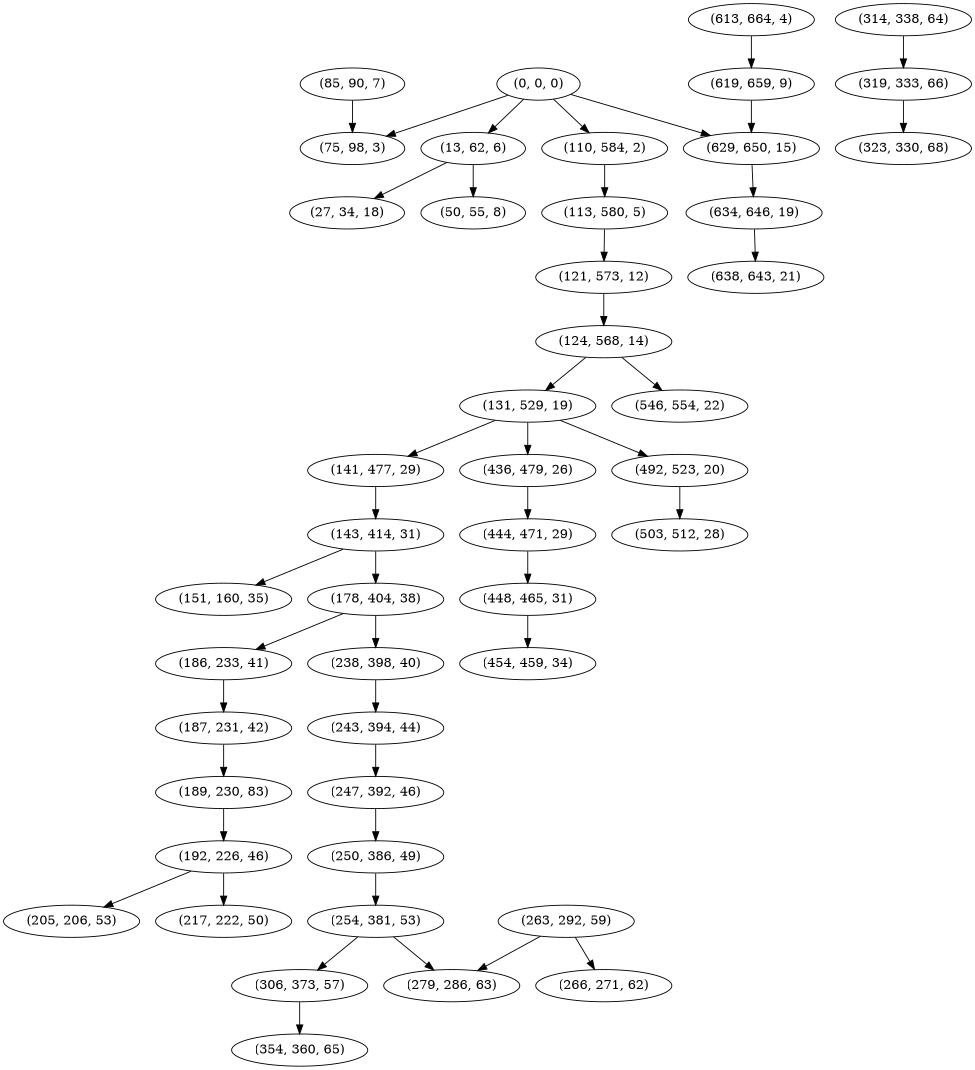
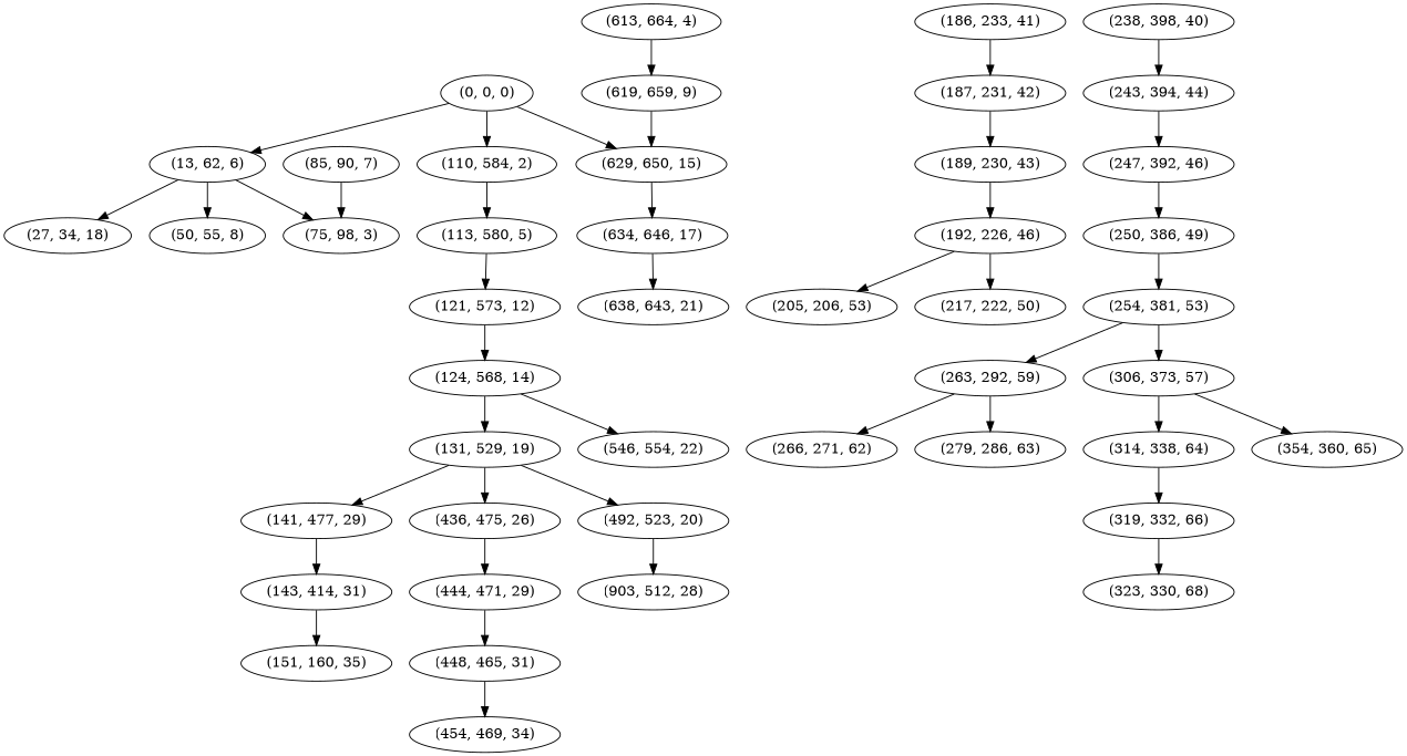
  digraph {
    "(0, 0, 0)"
    "(13, 62, 6)"
    "(75, 98, 3)"
    "(110, 584, 2)"
    "(629, 650, 15)"
    "(27, 34, 18)"
    "(50, 55, 8)"
    "(113, 580, 5)"
    "(613, 664, 4)"
    "(619, 659, 9)"
    "(85, 90, 7)"
    "(121, 573, 12)"
    "(124, 568, 14)"
    "(131, 529, 19)"
    "(546, 554, 22)"
    n16 [label="(141, 477, 29)"]
-   "(436, 479, 26)"
+   "(436, 479, 26)" [label="(436, 475, 26)"]
    "(492, 523, 20)"
    "(143, 414, 31)"
    "(444, 471, 29)"
-   "(503, 512, 28)"
+   "(503, 512, 28)" [label="(903, 512, 28)"]
    "(151, 160, 35)"
-   "(178, 404, 38)"
    "(186, 233, 41)"
    "(238, 398, 40)"
    "(187, 231, 42)"
    "(243, 394, 44)"
-   "(189, 230, 43)" [label="(189, 230, 83)"]
+   "(189, 230, 43)"
    "(192, 226, 46)"
    n30 [label="(205, 206, 53)"]
    "(217, 222, 50)"
    "(247, 392, 46)"
    "(250, 386, 49)"
    "(254, 381, 53)"
    "(263, 292, 59)"
    "(306, 373, 57)"
    "(266, 271, 62)"
    "(279, 286, 63)"
    "(314, 338, 64)"
    "(354, 360, 65)"
-   "(319, 332, 66)" [label="(319, 333, 66)"]
+   "(319, 332, 66)"
    "(323, 330, 68)"
    "(448, 465, 31)"
-   "(454, 459, 34)"
-   "(634, 646, 19)"
+   "(454, 459, 34)" [label="(454, 469, 34)"]
+   "(634, 646, 19)" [label="(634, 646, 17)"]
    "(638, 643, 21)"
    "(0, 0, 0)" -> "(13, 62, 6)"
-   "(0, 0, 0)" -> "(75, 98, 3)"
+   "(13, 62, 6)" -> "(75, 98, 3)"
    "(0, 0, 0)" -> "(110, 584, 2)"
    "(0, 0, 0)" -> "(629, 650, 15)"
    "(13, 62, 6)" -> "(27, 34, 18)"
    "(13, 62, 6)" -> "(50, 55, 8)"
    "(110, 584, 2)" -> "(113, 580, 5)"
    "(629, 650, 15)" -> "(634, 646, 19)"
    "(113, 580, 5)" -> "(121, 573, 12)"
    "(613, 664, 4)" -> "(619, 659, 9)"
    "(619, 659, 9)" -> "(629, 650, 15)"
    "(85, 90, 7)" -> "(75, 98, 3)"
    "(121, 573, 12)" -> "(124, 568, 14)"
    "(124, 568, 14)" -> "(131, 529, 19)"
    "(124, 568, 14)" -> "(546, 554, 22)"
    "(131, 529, 19)" -> n16
    "(131, 529, 19)" -> "(436, 479, 26)"
    "(131, 529, 19)" -> "(492, 523, 20)"
    n16 -> "(143, 414, 31)"
    "(436, 479, 26)" -> "(444, 471, 29)"
    "(492, 523, 20)" -> "(503, 512, 28)"
    "(143, 414, 31)" -> "(151, 160, 35)"
-   "(143, 414, 31)" -> "(178, 404, 38)"
    "(444, 471, 29)" -> "(448, 465, 31)"
-   "(178, 404, 38)" -> "(186, 233, 41)"
-   "(178, 404, 38)" -> "(238, 398, 40)"
    "(186, 233, 41)" -> "(187, 231, 42)"
    "(238, 398, 40)" -> "(243, 394, 44)"
    "(187, 231, 42)" -> "(189, 230, 43)"
    "(243, 394, 44)" -> "(247, 392, 46)"
    "(189, 230, 43)" -> "(192, 226, 46)"
    "(192, 226, 46)" -> n30
    "(192, 226, 46)" -> "(217, 222, 50)"
    "(247, 392, 46)" -> "(250, 386, 49)"
    "(250, 386, 49)" -> "(254, 381, 53)"
-   "(254, 381, 53)" -> "(279, 286, 63)"
+   "(254, 381, 53)" -> "(263, 292, 59)"
    "(254, 381, 53)" -> "(306, 373, 57)"
    "(263, 292, 59)" -> "(266, 271, 62)"
    "(263, 292, 59)" -> "(279, 286, 63)"
+   "(306, 373, 57)" -> "(314, 338, 64)"
    "(306, 373, 57)" -> "(354, 360, 65)"
    "(314, 338, 64)" -> "(319, 332, 66)"
    "(319, 332, 66)" -> "(323, 330, 68)"
    "(448, 465, 31)" -> "(454, 459, 34)"
    "(634, 646, 19)" -> "(638, 643, 21)"
  }
